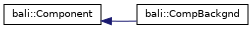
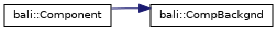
  digraph {
    rankdir=LR
    node [color=black fillcolor=white fontname=Helvetica fontsize=10 shape=record style=filled]
    n1 [height=0.2 label="bali::Component" width=0.4]
    n2 [height=0.2 label="bali::CompBackgnd" width=0.4]
-   n1 -> n2 [color=midnightblue dir=back fontname=Helvetica fontsize=10 labelfontname=Helvetica labelfontsize=10 style=solid]
+   n2 -> n1 [color=midnightblue dir=back fontname=Helvetica fontsize=10 labelfontname=Helvetica labelfontsize=10 style=solid]
  }
